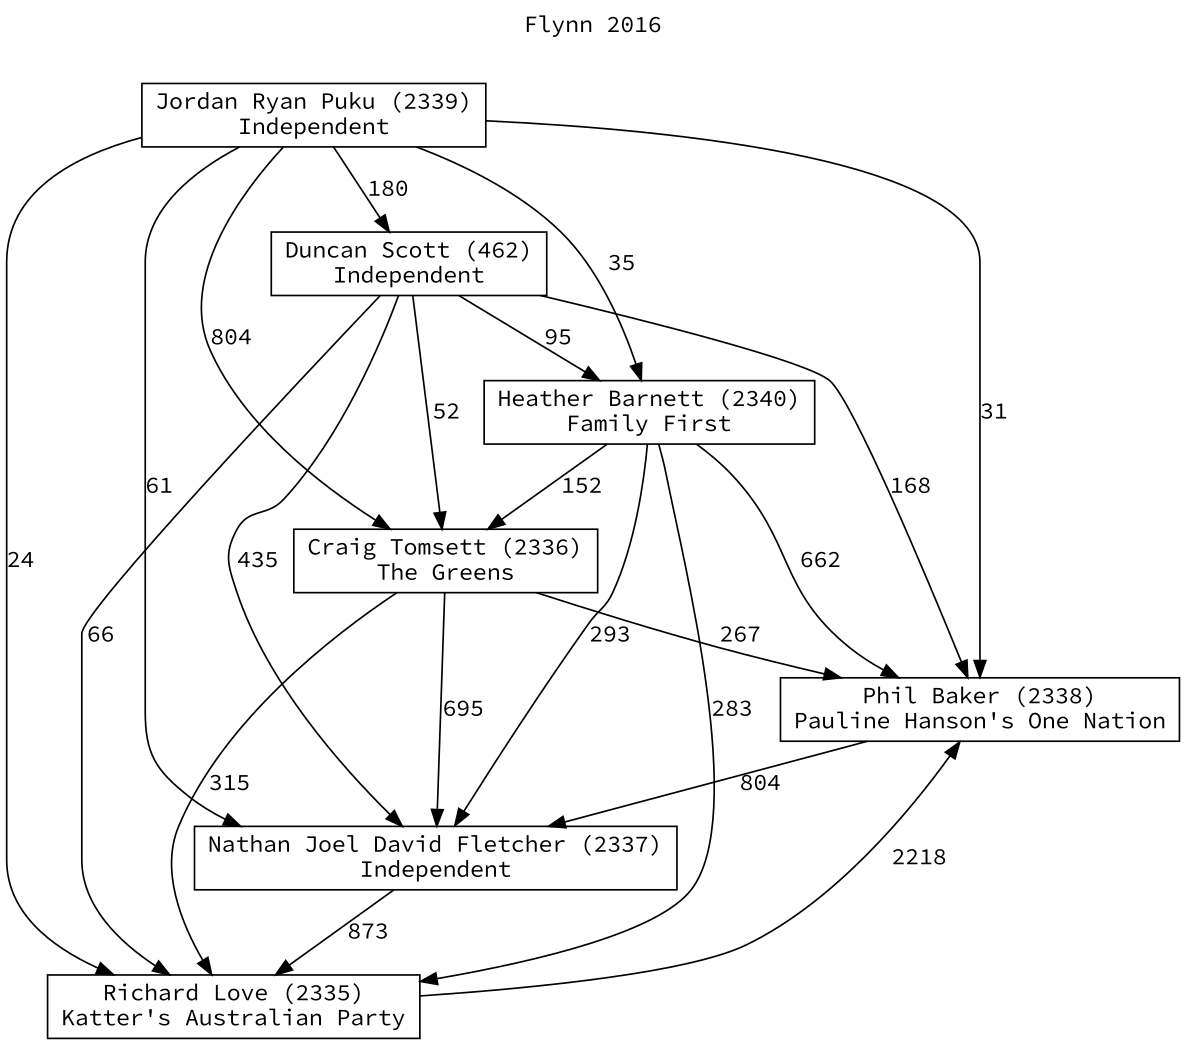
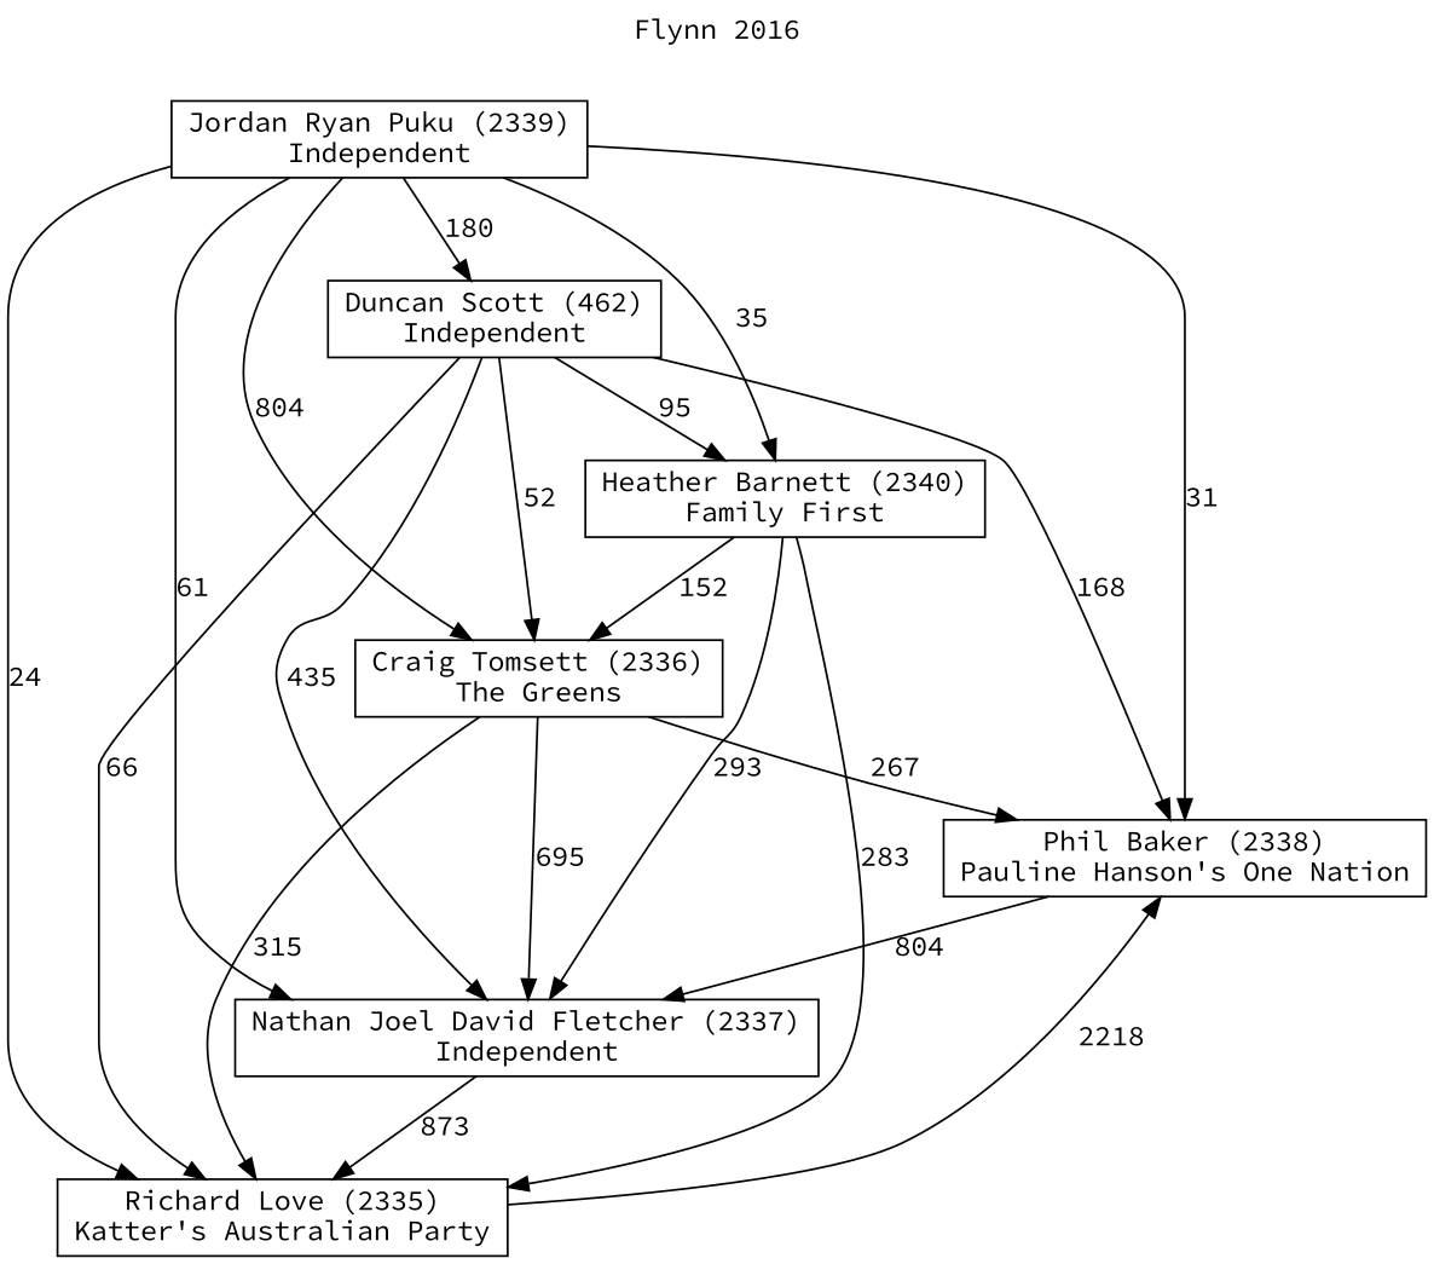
  digraph {
    fontname="Source Code Pro"
    label="Flynn 2016"
    labelloc=t
    mclimit=10
    node [fontname="Source Code Pro" shape=box]
    edge [fontname="Source Code Pro"]
    n1 [label="Phil Baker (2338)\nPauline Hanson's One Nation"]
    n2 [label="Nathan Joel David Fletcher (2337)\nIndependent"]
    n3 [label="Richard Love (2335)\nKatter's Australian Party"]
    n4 [label="Craig Tomsett (2336)\nThe Greens"]
    n5 [label="Heather Barnett (2340)\nFamily First"]
    n6 [label="Duncan Scott (462)\nIndependent"]
    n7 [label="Jordan Ryan Puku (2339)\nIndependent"]
    n1 -> n2 [label=804]
    n2 -> n3 [label=873]
    n3 -> n1 [label=2218]
    n4 -> n1 [label=267]
    n4 -> n2 [label=695]
    n4 -> n3 [label=315]
-   n5 -> n1 [label=662]
    n5 -> n2 [label=293]
    n5 -> n3 [label=283]
    n5 -> n4 [label=152]
    n6 -> n1 [label=168]
    n6 -> n2 [label=435]
    n6 -> n3 [label=66]
    n6 -> n4 [label=52]
    n6 -> n5 [label=95]
    n7 -> n1 [label=31]
    n7 -> n2 [label=61]
    n7 -> n3 [label=24]
    n7 -> n4 [label=804]
    n7 -> n5 [label=35]
    n7 -> n6 [label=180]
  }
